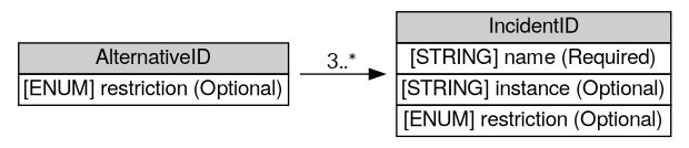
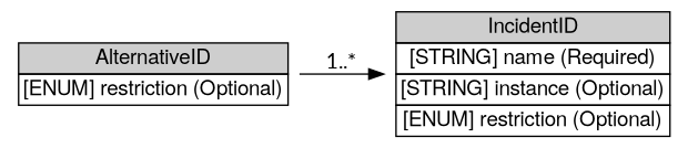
  digraph {
    rankdir=LR
    fontname=Lato
    node [shape=plaintext fontname=Lato]
    n1 [height=0.69444 label=<<table BORDER="0" CELLBORDER="1" CELLSPACING="0"> <tr> <td BGCOLOR="#CECECE" HREF="/idmef_parser/IODEF/AlternativeID.html" TITLE="The AlternativeID class lists the incident tracking numbers used by CSIRTs, other than the one generating the document, to refer to the identical activity described the IODEF document. A tracking number listed as an AlternativeID references the same incident detected by "><FONT FACE="Nimbus Sans L">AlternativeID</FONT></td> </tr>" %<tr><td  HREF="/idmef_parser/IODEF/AlternativeID.html" TITLE="This attribute has been defined in Section 3.2."><FONT FACE="Nimbus Sans L">[ENUM] restriction (Optional)</FONT></td></tr>%</table>> width=2.7361]
    n2 [height=1.2778 label=<<table BORDER="0" CELLBORDER="1" CELLSPACING="0"> <tr> <td BGCOLOR="#CECECE" HREF="/idmef_parser/IODEF/IncidentID.html" TITLE="The IncidentID class represents an incident tracking number that is unique in the context of the CSIRT and identifies the activity characterized in an IODEF Document. This identifier would serve as an index into the CSIRT incident handling system. The combination of the name attribute and the string in the element content MUST be a globally unique identifier describing the activity. Documents generated by a given CSIRT MUST NOT reuse the same value unless they are referencing the same incident. "><FONT FACE="Nimbus Sans L">IncidentID</FONT></td> </tr>" %<tr><td  HREF="/idmef_parser/IODEF/IncidentID.html" TITLE="An identifier describing the CSIRT that created the document.  In order to have a globally unique CSIRT name, the fully qualified domain name associated with the CSIRT MUST be used."><FONT FACE="Nimbus Sans L">[STRING] name (Required)</FONT></td></tr>%<tr><td  HREF="/idmef_parser/IODEF/IncidentID.html" TITLE="An identifier referencing a subset of the named incident."><FONT FACE="Nimbus Sans L">[STRING] instance (Optional)</FONT></td></tr>%<tr><td  HREF="/idmef_parser/IODEF/IncidentID.html" TITLE="This attribute has been defined in Section 3.2."><FONT FACE="Nimbus Sans L">[ENUM] restriction (Optional)</FONT></td></tr>%</table>> width=2.7639]
-   n1 -> n2 [label="3..*" fontname=Lato]
+   n1 -> n2 [label="1..*" fontname=Lato]
  }
